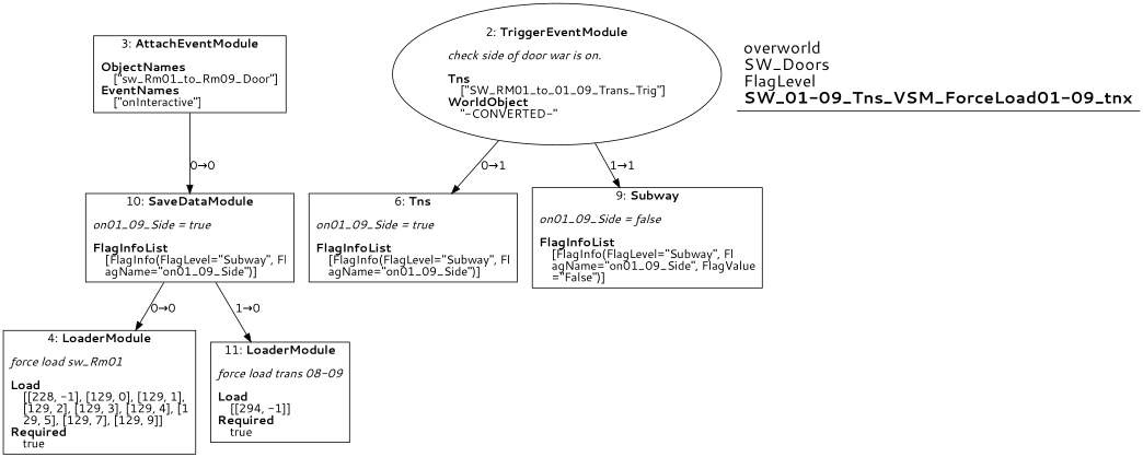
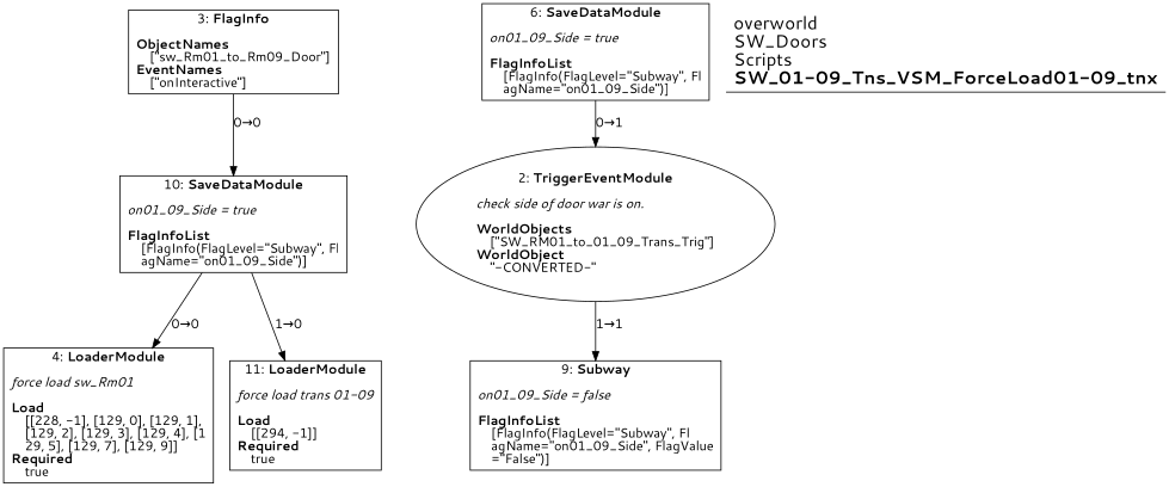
  digraph {
    fontname="Segoe UI"
    splines=spline
    node [fontname="Segoe UI" shape=box]
    edge [fontname="Segoe UI"]
-   n1 [label=<3: <b>AttachEventModule</b><br/><br/><b>ObjectNames</b><br align="left"/>    [&quot;sw_Rm01_to_Rm09_Door&quot;]<br align="left"/><b>EventNames</b><br align="left"/>    [&quot;onInteractive&quot;]<br align="left"/>>]
+   n1 [label=<3: <b>FlagInfo</b><br/><br/><b>ObjectNames</b><br align="left"/>    [&quot;sw_Rm01_to_Rm09_Door&quot;]<br align="left"/><b>EventNames</b><br align="left"/>    [&quot;onInteractive&quot;]<br align="left"/>>]
    n2 [label=<10: <b>SaveDataModule</b><br/><br/><i>on01_09_Side = true<br align="left"/></i><br align="left"/><b>FlagInfoList</b><br align="left"/>    [FlagInfo(FlagLevel=&quot;Subway&quot;, Fl<br align="left"/>    agName=&quot;on01_09_Side&quot;)]<br align="left"/>>]
    n3 [label=<4: <b>LoaderModule</b><br/><br/><i>force load sw_Rm01<br align="left"/></i><br align="left"/><b>Load</b><br align="left"/>    [[228, -1], [129, 0], [129, 1], <br align="left"/>    [129, 2], [129, 3], [129, 4], [1<br align="left"/>    29, 5], [129, 7], [129, 9]]<br align="left"/><b>Required</b><br align="left"/>    true<br align="left"/>>]
-   n4 [label=<11: <b>LoaderModule</b><br/><br/><i>force load trans 08-09<br align="left"/></i><br align="left"/><b>Load</b><br align="left"/>    [[294, -1]]<br align="left"/><b>Required</b><br align="left"/>    true<br align="left"/>>]
-   n5 [label=<2: <b>TriggerEventModule</b><br/><br/><i>check side of door war is on.<br align="left"/></i><br align="left"/><b>Tns</b><br align="left"/>    [&quot;SW_RM01_to_01_09_Trans_Trig&quot;]<br align="left"/><b>WorldObject</b><br align="left"/>    &quot;-CONVERTED-&quot;<br align="left"/>> shape=oval]
-   n6 [label=<6: <b>Tns</b><br/><br/><i>on01_09_Side = true<br align="left"/></i><br align="left"/><b>FlagInfoList</b><br align="left"/>    [FlagInfo(FlagLevel=&quot;Subway&quot;, Fl<br align="left"/>    agName=&quot;on01_09_Side&quot;)]<br align="left"/>>]
+   n4 [label=<11: <b>LoaderModule</b><br/><br/><i>force load trans 01-09<br align="left"/></i><br align="left"/><b>Load</b><br align="left"/>    [[294, -1]]<br align="left"/><b>Required</b><br align="left"/>    true<br align="left"/>>]
+   n5 [label=<2: <b>TriggerEventModule</b><br/><br/><i>check side of door war is on.<br align="left"/></i><br align="left"/><b>WorldObjects</b><br align="left"/>    [&quot;SW_RM01_to_01_09_Trans_Trig&quot;]<br align="left"/><b>WorldObject</b><br align="left"/>    &quot;-CONVERTED-&quot;<br align="left"/>> shape=oval]
+   n6 [label=<6: <b>SaveDataModule</b><br/><br/><i>on01_09_Side = true<br align="left"/></i><br align="left"/><b>FlagInfoList</b><br align="left"/>    [FlagInfo(FlagLevel=&quot;Subway&quot;, Fl<br align="left"/>    agName=&quot;on01_09_Side&quot;)]<br align="left"/>>]
    n7 [label=<9: <b>Subway</b><br/><br/><i>on01_09_Side = false<br align="left"/></i><br align="left"/><b>FlagInfoList</b><br align="left"/>    [FlagInfo(FlagLevel=&quot;Subway&quot;, Fl<br align="left"/>    agName=&quot;on01_09_Side&quot;, FlagValue<br align="left"/>    =&quot;False&quot;)]<br align="left"/>>]
-   n8 [label=<<font point-size="20">overworld<br align="left"/>SW_Doors<br align="left"/>FlagLevel<br align="left"/><b>SW_01-09_Tns_VSM_ForceLoad01-09_tnx</b><br align="left"/></font>> shape=underline]
+   n8 [label=<<font point-size="20">overworld<br align="left"/>SW_Doors<br align="left"/>Scripts<br align="left"/><b>SW_01-09_Tns_VSM_ForceLoad01-09_tnx</b><br align="left"/></font>> shape=underline]
    n1 -> n2 [label="0→0"]
    n2 -> n3 [label="0→0"]
    n2 -> n4 [label="1→0"]
-   n5 -> n6 [label="0→1"]
+   n6 -> n5 [label="0→1"]
    n5 -> n7 [label="1→1"]
  }
